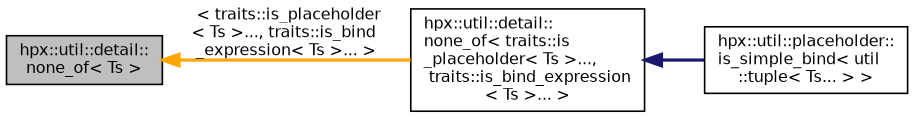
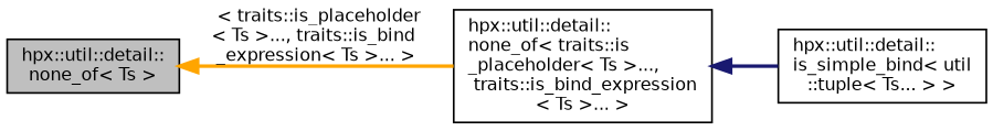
  digraph {
    rankdir=LR
    node [color=black fillcolor=white fontname=Helvetica fontsize=10 shape=record style=filled]
    edge [dir=back fontname=Helvetica fontsize=10 labelfontname=Helvetica labelfontsize=10 style=bold]
    n1 [fillcolor=grey75 fontcolor=black height=0.2 label="hpx::util::detail::\lnone_of\< Ts \>" width=0.4]
    n2 [height=0.2 label="hpx::util::detail::\lnone_of\< traits::is\l_placeholder\< Ts \>...,\l traits::is_bind_expression\l\< Ts \>... \>" width=0.4]
-   n3 [height=0.2 label="hpx::util::placeholder::\lis_simple_bind\< util\l::tuple\< Ts... \> \>" width=0.4]
+   n3 [height=0.2 label="hpx::util::detail::\lis_simple_bind\< util\l::tuple\< Ts... \> \>" width=0.4]
    n1 -> n2 [color=orange label=" \< traits::is_placeholder\l\< Ts \>..., traits::is_bind\l_expression\< Ts \>... \>"]
    n2 -> n3 [color=midnightblue]
  }
